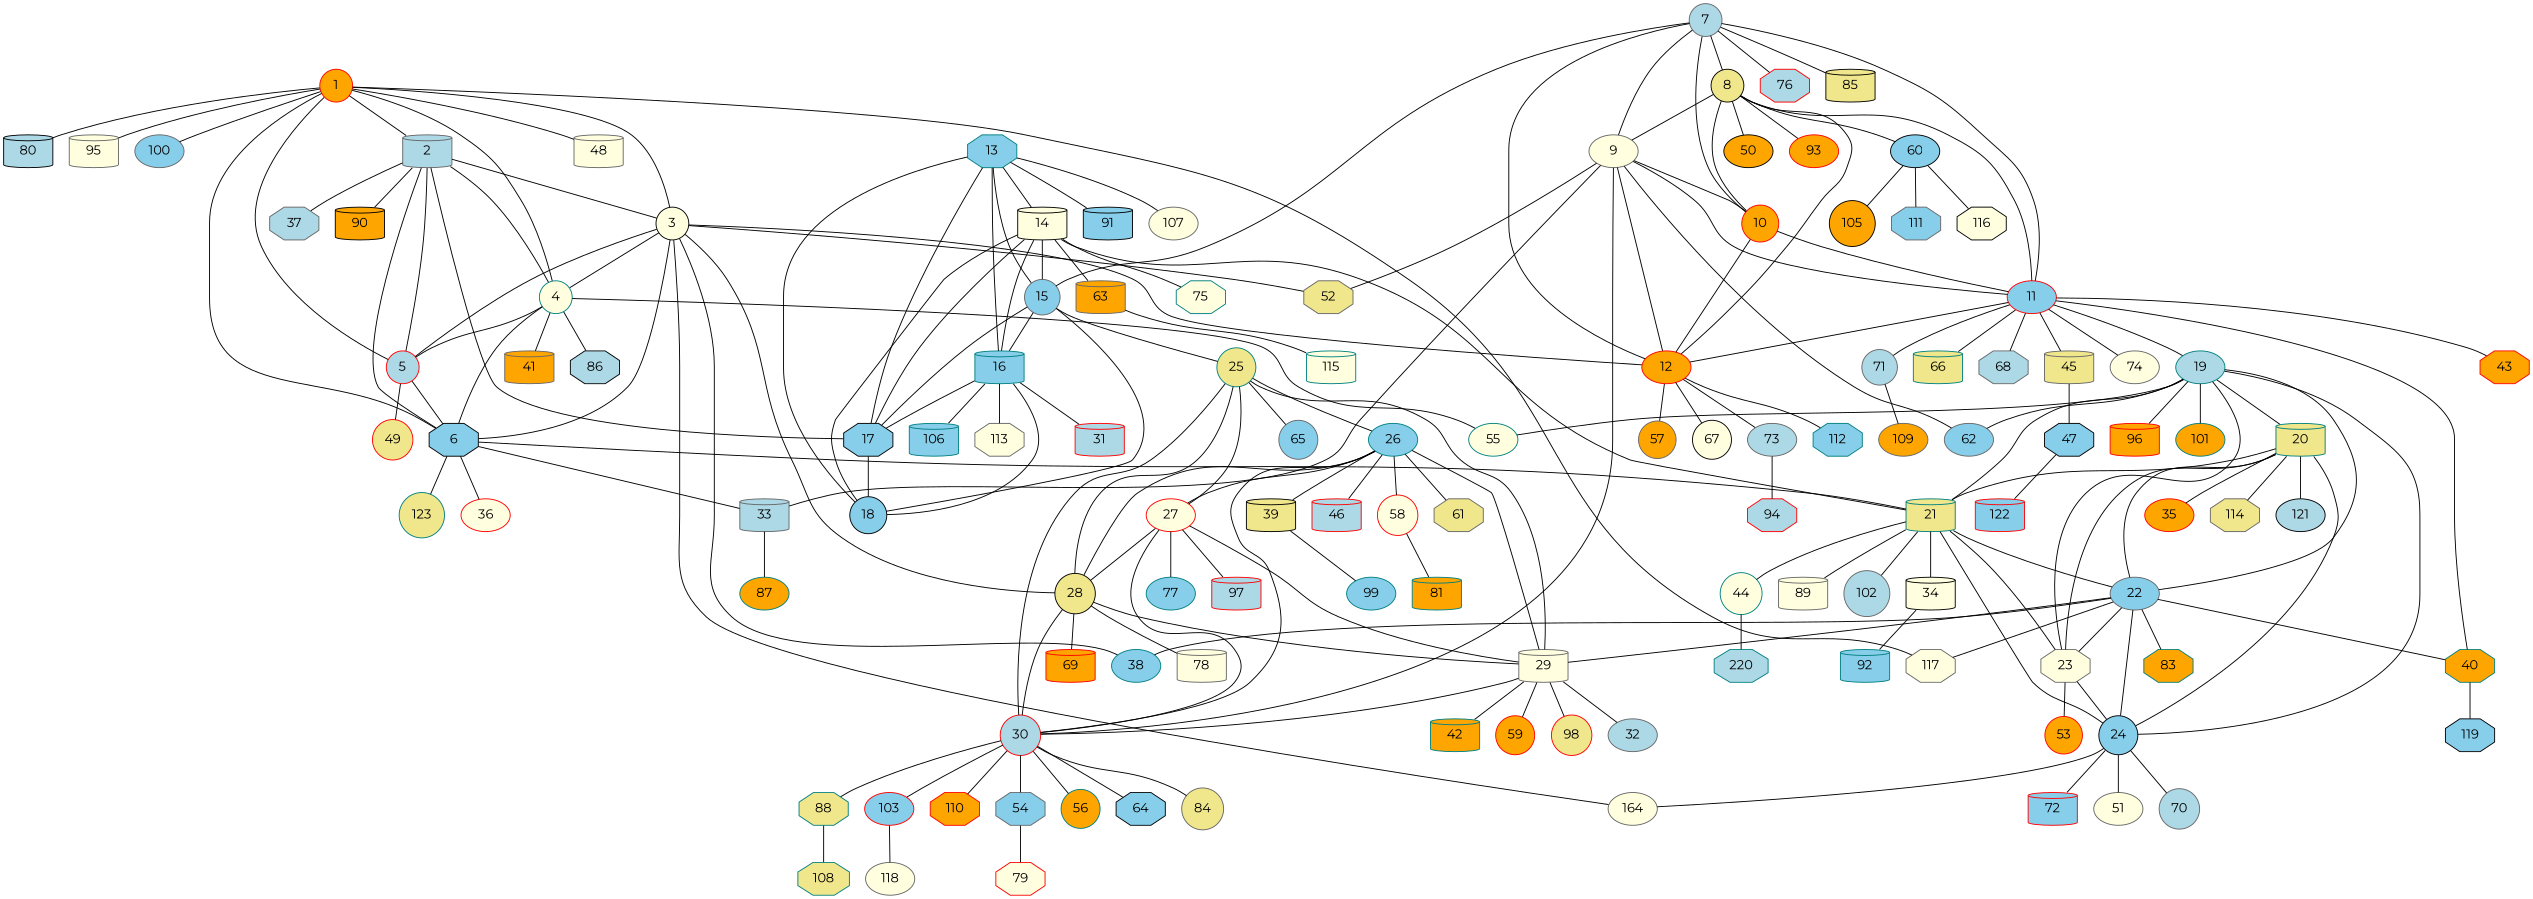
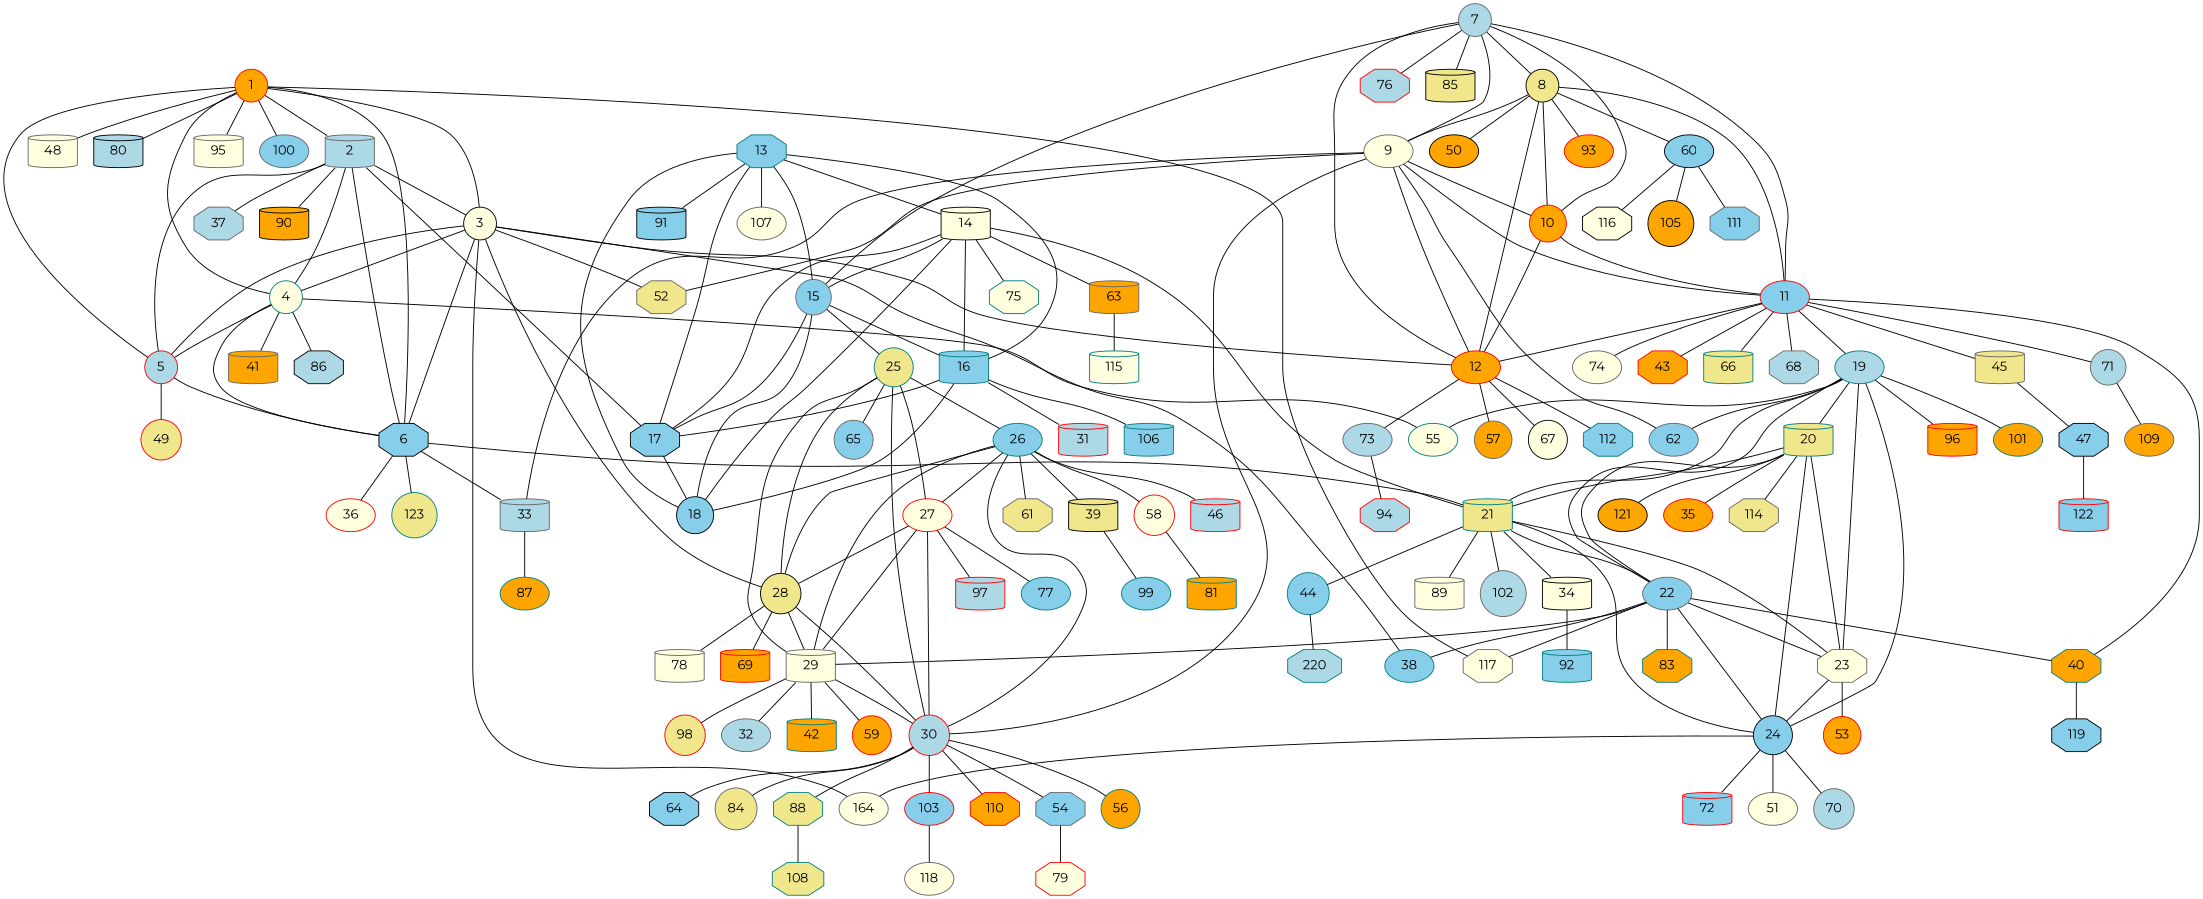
  graph {
    fontname=Montserrat
    node [color=gray40 fillcolor=skyblue fontname=Montserrat shape=cylinder style=filled]
    edge [fontname=Montserrat]
    1 [color=red fillcolor=orange shape=circle]
    2 [fillcolor=lightblue]
    3 [color=black fillcolor=lightyellow shape=circle]
    4 [color=teal fillcolor=lightyellow shape=circle]
    5 [color=red fillcolor=lightblue shape=circle]
    6 [color=black shape=octagon]
    48 [fillcolor=lightyellow]
    80 [color=black fillcolor=lightblue]
    95 [fillcolor=lightyellow]
    100 [shape=ellipse]
    117 [fillcolor=lightyellow shape=octagon]
    17 [color=black shape=octagon]
    37 [fillcolor=lightblue shape=octagon]
    90 [color=black fillcolor=orange]
    12 [color=red fillcolor=orange shape=ellipse]
    28 [color=black fillcolor=khaki shape=circle]
    38 [color=teal shape=ellipse]
    52 [fillcolor=khaki shape=octagon]
    n19 [fillcolor=lightyellow label=164 shape=ellipse]
    41 [fillcolor=orange]
    55 [color=teal fillcolor=lightyellow shape=ellipse]
    86 [color=black fillcolor=lightblue shape=octagon]
    49 [color=red fillcolor=khaki shape=circle]
    21 [color=teal fillcolor=khaki]
    33 [fillcolor=lightblue]
    36 [color=red fillcolor=lightyellow shape=ellipse]
    123 [color=teal fillcolor=khaki shape=circle]
    18 [color=black shape=circle]
    57 [fillcolor=orange shape=circle]
    67 [color=black fillcolor=lightyellow shape=circle]
    73 [fillcolor=lightblue shape=ellipse]
    112 [color=teal shape=octagon]
    30 [color=red fillcolor=lightblue shape=circle]
    29 [fillcolor=lightyellow]
    69 [color=red fillcolor=orange]
    78 [fillcolor=lightyellow]
    22 [shape=ellipse]
    23 [fillcolor=lightyellow shape=octagon]
    24 [color=black shape=circle]
    34 [color=black fillcolor=lightyellow]
-   44 [color=teal fillcolor=lightyellow shape=circle]
+   44 [color=teal shape=circle]
    89 [fillcolor=lightyellow]
    102 [fillcolor=lightblue shape=circle]
    87 [color=teal fillcolor=orange shape=ellipse]
    7 [fillcolor=lightblue shape=circle]
    8 [color=black fillcolor=khaki shape=circle]
    9 [fillcolor=lightyellow shape=ellipse]
    10 [color=red fillcolor=orange shape=circle]
    11 [color=red shape=ellipse]
    15 [shape=circle]
    76 [color=red fillcolor=lightblue shape=octagon]
    85 [color=black fillcolor=khaki]
    50 [color=black fillcolor=orange shape=ellipse]
    60 [color=black shape=ellipse]
    93 [color=red fillcolor=orange shape=ellipse]
    62 [shape=ellipse]
    19 [color=teal fillcolor=lightblue shape=ellipse]
    40 [color=teal fillcolor=orange shape=octagon]
    43 [color=red fillcolor=orange shape=octagon]
    45 [fillcolor=khaki]
    66 [color=teal fillcolor=khaki]
    68 [fillcolor=lightblue shape=octagon]
    71 [fillcolor=lightblue shape=circle]
    74 [fillcolor=lightyellow shape=ellipse]
    16 [color=teal]
    25 [color=teal fillcolor=khaki shape=circle]
    105 [color=black fillcolor=orange shape=circle]
    111 [shape=octagon]
    116 [color=black fillcolor=lightyellow shape=octagon]
    54 [shape=octagon]
    56 [color=teal fillcolor=orange shape=circle]
    64 [color=black shape=octagon]
    84 [fillcolor=khaki shape=circle]
    88 [color=teal fillcolor=khaki shape=octagon]
    103 [color=red shape=ellipse]
    110 [color=red fillcolor=orange shape=octagon]
    20 [color=teal fillcolor=khaki]
    96 [color=red fillcolor=orange]
    101 [color=teal fillcolor=orange shape=ellipse]
    119 [color=black shape=octagon]
    47 [color=black shape=octagon]
    109 [fillcolor=orange shape=ellipse]
    94 [color=red fillcolor=lightblue shape=octagon]
    13 [color=teal shape=octagon]
    14 [color=black fillcolor=lightyellow]
    91 [color=black]
    107 [fillcolor=lightyellow shape=ellipse]
    63 [fillcolor=orange]
    75 [color=teal fillcolor=lightyellow shape=octagon]
    31 [color=red fillcolor=lightblue]
    106 [color=teal]
-   113 [fillcolor=lightyellow shape=octagon]
    115 [color=teal fillcolor=lightyellow]
    26 [color=teal shape=ellipse]
    27 [color=red fillcolor=lightyellow shape=ellipse]
    65 [shape=circle]
    35 [color=red fillcolor=orange shape=ellipse]
    114 [fillcolor=khaki shape=octagon]
-   121 [color=black fillcolor=lightblue shape=ellipse]
+   121 [color=black fillcolor=orange shape=ellipse]
    83 [color=teal fillcolor=orange shape=octagon]
    53 [color=red fillcolor=orange shape=circle]
    51 [fillcolor=lightyellow shape=ellipse]
    70 [fillcolor=lightblue shape=circle]
    72 [color=red]
    92 [color=teal]
    n106 [color=teal fillcolor=lightblue label=220 shape=octagon]
    32 [fillcolor=lightblue shape=ellipse]
    42 [color=teal fillcolor=orange]
    59 [color=red fillcolor=orange shape=circle]
    98 [color=red fillcolor=khaki shape=circle]
    39 [color=black fillcolor=khaki]
    46 [color=red fillcolor=lightblue]
    58 [color=red fillcolor=lightyellow shape=circle]
    61 [fillcolor=khaki shape=octagon]
    77 [color=teal shape=ellipse]
    97 [color=red fillcolor=lightblue]
    99 [color=teal shape=ellipse]
    81 [color=teal fillcolor=orange]
    79 [color=red fillcolor=lightyellow shape=octagon]
    108 [color=teal fillcolor=khaki shape=octagon]
    118 [fillcolor=lightyellow shape=ellipse]
    122 [color=red]
    1 -- 2
    1 -- 3
    1 -- 4
    1 -- 5
    1 -- 6
    1 -- 48
    1 -- 80
    1 -- 95
    1 -- 100
    1 -- 117
    2 -- 3
    2 -- 4
    2 -- 5
    2 -- 6
    2 -- 17
    2 -- 37
    2 -- 90
    3 -- 4
    3 -- 5
    3 -- 6
    3 -- 12
    3 -- 28
    3 -- 38
    3 -- 52
    3 -- n19
    4 -- 5
    4 -- 6
    4 -- 41
    4 -- 55
    4 -- 86
    5 -- 6
    5 -- 49
    6 -- 21
    6 -- 33
    6 -- 36
    6 -- 123
    17 -- 18
    12 -- 57
    12 -- 67
    12 -- 73
    12 -- 112
    28 -- 30
    28 -- 29
    28 -- 69
    28 -- 78
    21 -- 22
    21 -- 23
    21 -- 24
    21 -- 34
    21 -- 44
    21 -- 89
    21 -- 102
    33 -- 87
    73 -- 94
    30 -- 54
    30 -- 56
    30 -- 64
    30 -- 84
    30 -- 88
    30 -- 103
    30 -- 110
    29 -- 30
    29 -- 32
    29 -- 42
    29 -- 59
    29 -- 98
    22 -- 117
    22 -- 38
    22 -- 29
    22 -- 23
    22 -- 24
    22 -- 40
    22 -- 83
    23 -- 24
    23 -- 53
    24 -- n19
    24 -- 51
    24 -- 70
    24 -- 72
    34 -- 92
    44 -- n106
    7 -- 12
    7 -- 8
    7 -- 9
    7 -- 10
    7 -- 11
    7 -- 15
    7 -- 76
    7 -- 85
    8 -- 12
    8 -- 9
    8 -- 10
    8 -- 11
    8 -- 50
    8 -- 60
    8 -- 93
    9 -- 12
    9 -- 52
    9 -- 33
    9 -- 30
    9 -- 10
    9 -- 11
    9 -- 62
    10 -- 12
    10 -- 11
    11 -- 12
    11 -- 19
    11 -- 40
    11 -- 43
    11 -- 45
    11 -- 66
    11 -- 68
    11 -- 71
    11 -- 74
    15 -- 17
    15 -- 18
    15 -- 16
    15 -- 25
    60 -- 105
    60 -- 111
    60 -- 116
    19 -- 55
    19 -- 21
    19 -- 22
    19 -- 23
    19 -- 24
    19 -- 62
    19 -- 20
    19 -- 96
    19 -- 101
    40 -- 119
    45 -- 47
    71 -- 109
    16 -- 17
    16 -- 18
    16 -- 31
    16 -- 106
-   16 -- 113
    25 -- 28
    25 -- 30
    25 -- 29
    25 -- 26
    25 -- 27
    25 -- 65
    54 -- 79
    88 -- 108
    103 -- 118
    20 -- 21
    20 -- 22
    20 -- 23
    20 -- 24
    20 -- 35
    20 -- 114
    20 -- 121
    47 -- 122
    13 -- 17
    13 -- 18
    13 -- 15
    13 -- 16
    13 -- 14
    13 -- 91
    13 -- 107
    14 -- 17
    14 -- 21
    14 -- 18
    14 -- 15
    14 -- 16
    14 -- 63
    14 -- 75
    63 -- 115
    26 -- 28
    26 -- 30
    26 -- 29
    26 -- 27
    26 -- 39
    26 -- 46
    26 -- 58
    26 -- 61
    27 -- 28
    27 -- 30
    27 -- 29
    27 -- 77
    27 -- 97
    39 -- 99
    58 -- 81
  }
